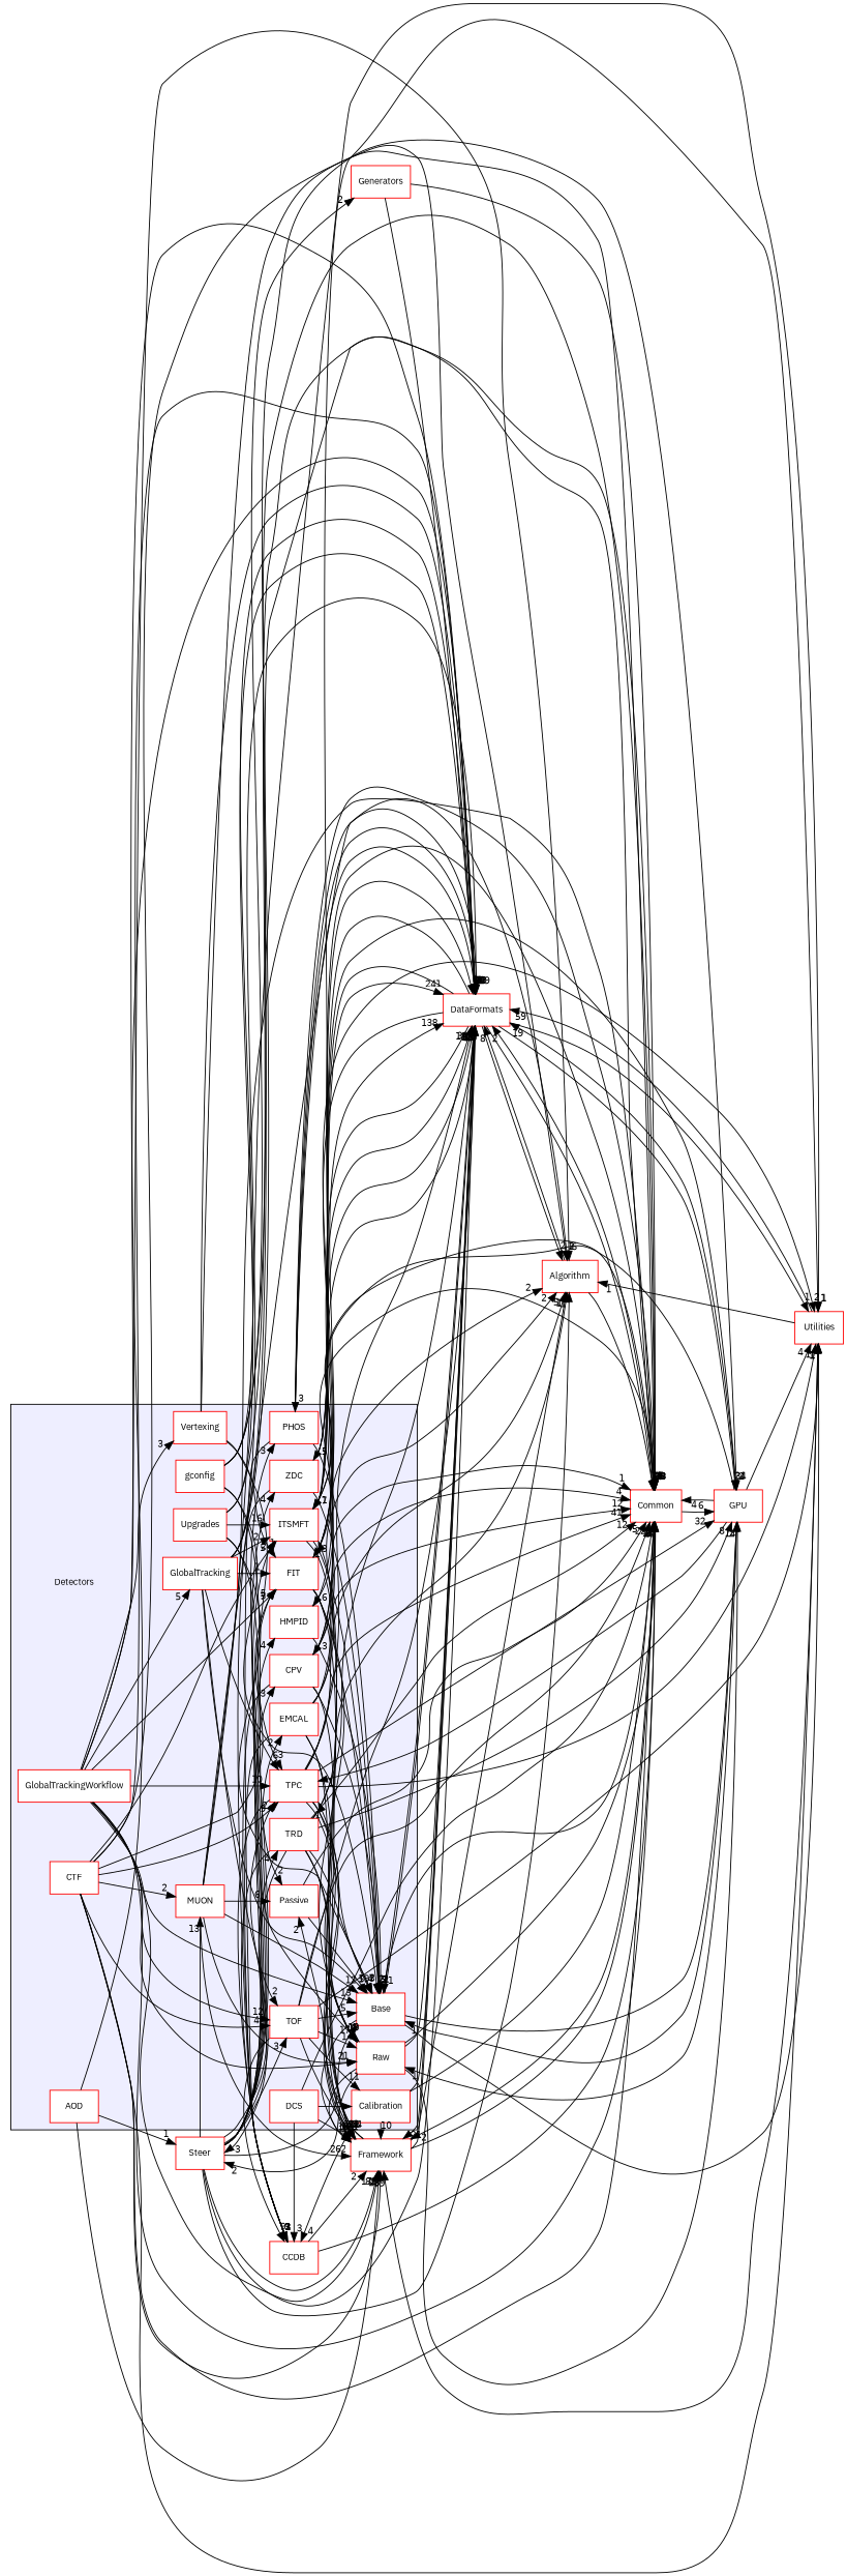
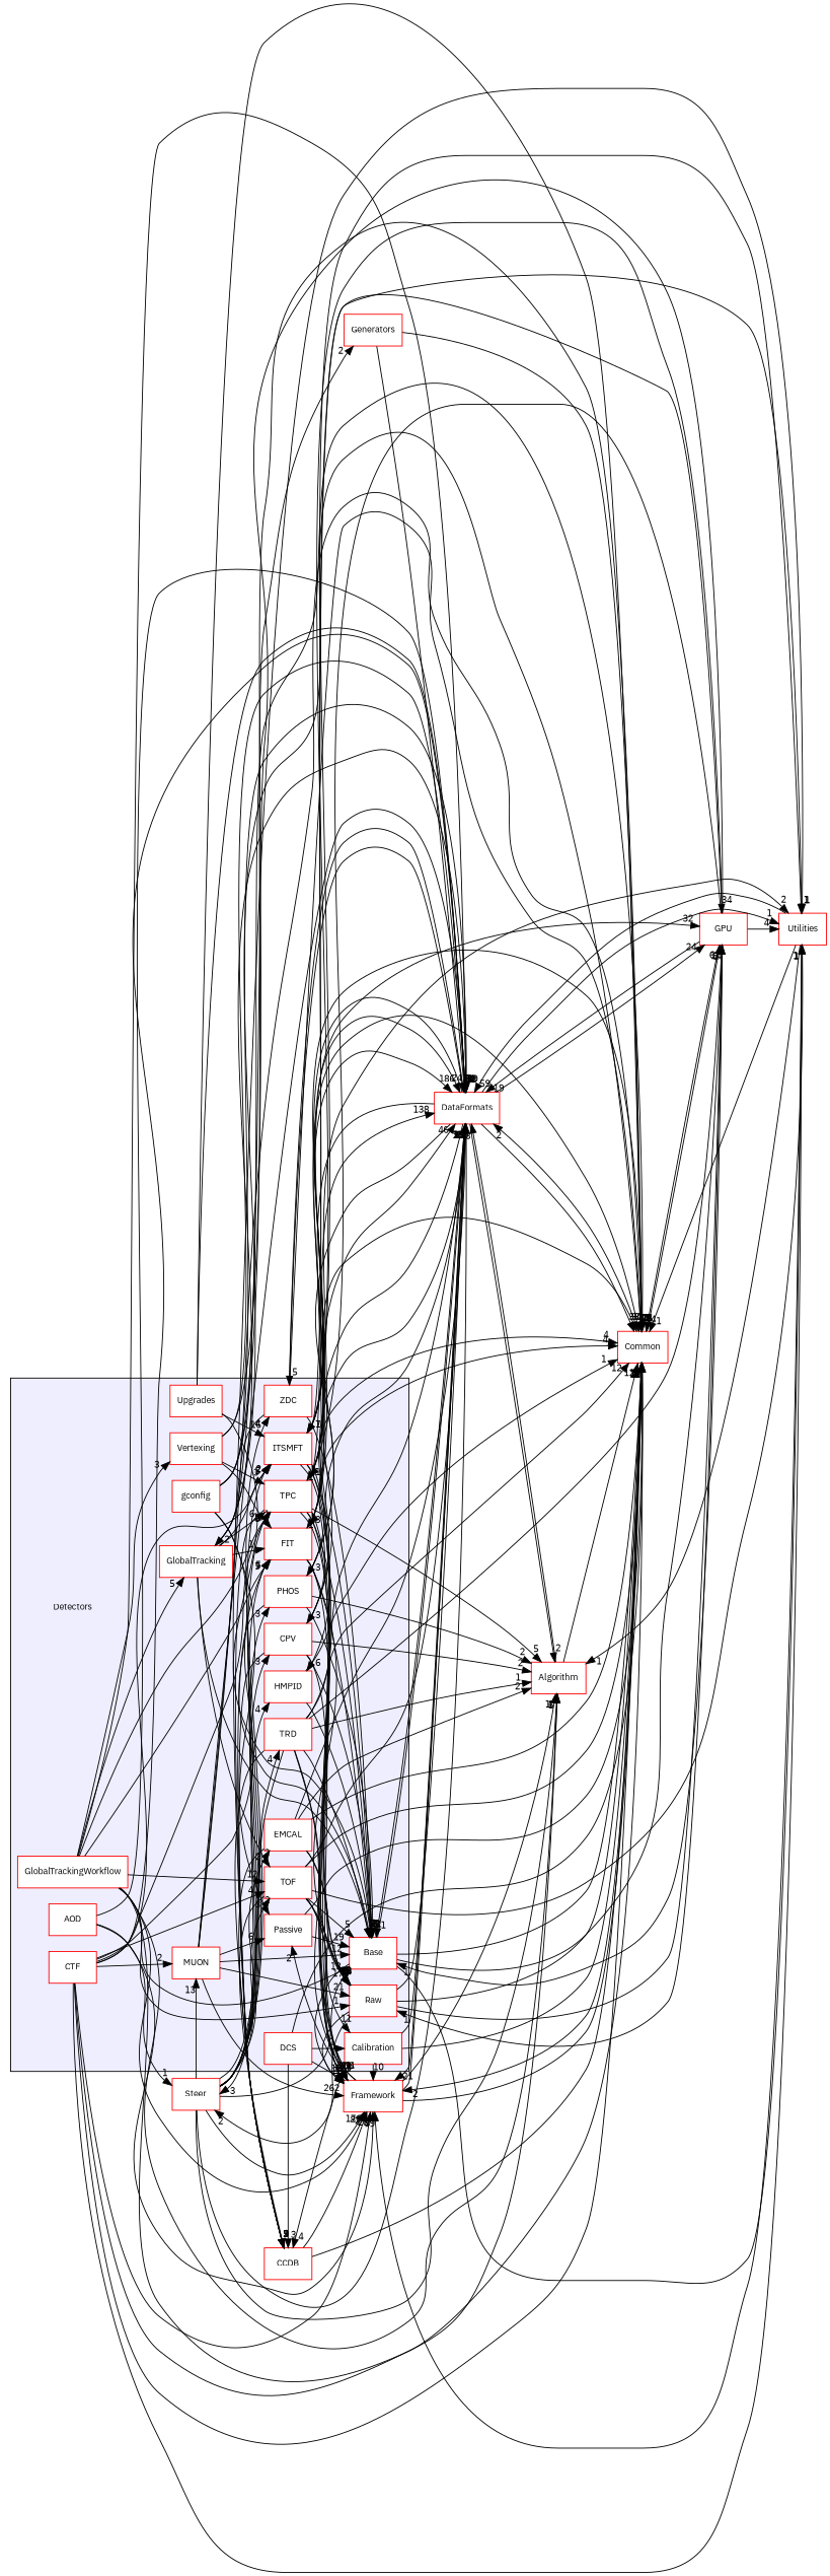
  digraph {
    compound=true
    fontname="IBM Plex Sans"
    rankdir=LR
    node [fontname="IBM Plex Sans" fontsize=10 shape=box color=red fillcolor=white style=filled]
    edge [fontname="IBM Plex Sans" headlabel=1 labeldistance=1.5 labelfontname=Helvetica labelfontsize=10]
    n1 [label=Detectors shape=plaintext color="" fillcolor="" style=""]
    n2 [label=AOD]
    n3 [label=Base]
    n4 [label=Calibration]
    n5 [label=CPV]
    n6 [label=CTF]
    n7 [label=DCS]
    n8 [label=EMCAL]
    n9 [label=FIT]
    n10 [label=gconfig]
    n11 [label=GlobalTracking]
    n12 [label=GlobalTrackingWorkflow]
    n13 [label=HMPID]
    n14 [label=ITSMFT]
    n15 [label=MUON]
    n16 [label=Passive]
    n17 [label=PHOS]
    n18 [label=Raw]
    n19 [label=TOF]
    n20 [label=TPC]
    n21 [label=TRD]
    n22 [label=Upgrades]
    n23 [label=Vertexing]
    n24 [label=ZDC]
    n25 [label=Steer fillcolor="" style=""]
    n26 [label=Framework fillcolor="" style=""]
    n27 [label=DataFormats fillcolor="" style=""]
    n28 [label=Common fillcolor="" style=""]
    n29 [label=Utilities fillcolor="" style=""]
    n30 [label=GPU fillcolor="" style=""]
    n31 [label=CCDB fillcolor="" style=""]
    n32 [label=Algorithm fillcolor="" style=""]
    n33 [label=Generators fillcolor="" style=""]
    subgraph cluster_1 {
      bgcolor="#eeeeff"
      pencolor=black
      n1
      n2
      n3
      n4
      n5
      n6
      n7
      n8
      n9
      n10
      n11
      n12
      n13
      n14
      n15
      n16
      n17
      n18
      n19
      n20
      n21
      n22
      n23
      n24
    }
    n2 -> n25
    n2 -> n26 [headlabel=4]
    n2 -> n27 [headlabel=8]
    n3 -> n26
    n3 -> n27 [headlabel=15]
    n3 -> n28 [headlabel=16]
    n3 -> n29
    n3 -> n30 [headlabel=14]
    n4 -> n26 [headlabel=10]
    n4 -> n27 [headlabel=2]
    n4 -> n28
    n4 -> n31 [headlabel=4]
    n5 -> n3 [headlabel=2]
    n5 -> n26 [headlabel=21]
    n5 -> n27 [headlabel=33]
    n5 -> n28 [headlabel=4]
    n5 -> n31 [headlabel=3]
    n5 -> n32 [headlabel=2]
    n6 -> n9 [headlabel=5]
    n6 -> n14 [headlabel=2]
    n6 -> n15 [headlabel=2]
    n6 -> n19 [headlabel=4]
    n6 -> n20 [headlabel=2]
    n6 -> n26 [headlabel=28]
    n6 -> n27 [headlabel=39]
    n6 -> n28 [headlabel=2]
    n6 -> n29
    n6 -> n32
    n7 -> n4
    n7 -> n26 [headlabel=16]
    n7 -> n28
    n7 -> n31 [headlabel=3]
    n8 -> n18 [headlabel=4]
    n8 -> n26 [headlabel=32]
    n8 -> n27 [headlabel=88]
    n8 -> n28 [headlabel=12]
    n8 -> n31
    n8 -> n32 [headlabel=2]
    n9 -> n3 [headlabel=5]
    n9 -> n18 [headlabel=10]
    n9 -> n26 [headlabel=104]
    n9 -> n27 [headlabel=138]
    n9 -> n28 [headlabel=30]
    n9 -> n29 [headlabel=2]
    n10 -> n3 [headlabel=2]
    n10 -> n16 [headlabel=2]
    n10 -> n27 [headlabel=4]
    n10 -> n28 [headlabel=3]
    n10 -> n33 [headlabel=2]
    n11 -> n3 [headlabel=5]
    n11 -> n9
    n11 -> n14 [headlabel=2]
    n11 -> n19 [headlabel=2]
    n11 -> n20 [headlabel=6]
    n11 -> n27 [headlabel=33]
    n11 -> n28 [headlabel=18]
-   n11 -> n30 [headlabel=2]
+   n30 -> n11 [headlabel=2]
    n12 -> n3 [headlabel=13]
    n12 -> n9 [headlabel=5]
    n12 -> n11 [headlabel=5]
    n12 -> n18
    n12 -> n19 [headlabel=12]
    n12 -> n20 [headlabel=10]
    n12 -> n23 [headlabel=3]
    n12 -> n26 [headlabel=82]
    n12 -> n27 [headlabel=82]
    n12 -> n28 [headlabel=9]
    n12 -> n32 [headlabel=6]
    n13 -> n3 [headlabel=2]
    n13 -> n28
    n14 -> n3 [headlabel=21]
-   n22 -> n18 [headlabel=9]
+   n14 -> n18 [headlabel=9]
    n14 -> n26 [headlabel=111]
    n14 -> n27 [headlabel=241]
    n14 -> n28 [headlabel=76]
    n14 -> n29
    n14 -> n30 [headlabel=34]
    n15 -> n3 [headlabel=12]
    n15 -> n16 [headlabel=6]
    n15 -> n18 [headlabel=21]
    n15 -> n26 [headlabel=262]
    n15 -> n27 [headlabel=119]
    n15 -> n28 [headlabel=23]
    n15 -> n29
    n16 -> n3 [headlabel=19]
    n16 -> n28 [headlabel=5]
    n17 -> n3 [headlabel=2]
    n17 -> n27 [headlabel=46]
    n17 -> n28 [headlabel=4]
    n17 -> n31 [headlabel=5]
    n17 -> n32 [headlabel=2]
    n18 -> n25 [headlabel=2]
    n18 -> n26 [headlabel=25]
    n18 -> n27 [headlabel=15]
    n18 -> n28 [headlabel=10]
    n18 -> n30 [headlabel=2]
    n19 -> n3 [headlabel=5]
    n19 -> n4 [headlabel=11]
    n19 -> n18 [headlabel=14]
    n19 -> n26 [headlabel=106]
    n19 -> n27 [headlabel=77]
    n19 -> n28 [headlabel=22]
    n19 -> n29
    n19 -> n31 [headlabel=9]
    n20 -> n3 [headlabel=4]
    n20 -> n18 [headlabel=15]
    n20 -> n26 [headlabel=105]
    n20 -> n27 [headlabel=186]
    n20 -> n28 [headlabel=41]
    n20 -> n29
    n20 -> n30 [headlabel=32]
    n20 -> n31 [headlabel=2]
    n20 -> n32 [headlabel=5]
    n21 -> n3 [headlabel=7]
    n21 -> n18 [headlabel=4]
    n21 -> n25 [headlabel=3]
    n21 -> n26 [headlabel=41]
    n21 -> n27 [headlabel=93]
    n21 -> n28 [headlabel=12]
    n21 -> n30 [headlabel=8]
    n21 -> n31 [headlabel=3]
    n21 -> n32
    n22 -> n3 [headlabel=8]
    n22 -> n14 [headlabel=16]
    n22 -> n27 [headlabel=8]
    n22 -> n28 [headlabel=4]
    n23 -> n9
    n23 -> n20 [headlabel=3]
    n23 -> n27 [headlabel=24]
    n23 -> n28 [headlabel=7]
    n24 -> n3 [headlabel=3]
    n24 -> n27 [headlabel=8]
    n24 -> n28 [headlabel=4]
    n24 -> n31 [headlabel=2]
    n25 -> n3 [headlabel=17]
    n25 -> n5 [headlabel=3]
    n25 -> n8 [headlabel=2]
    n25 -> n9 [headlabel=7]
    n25 -> n13 [headlabel=4]
    n25 -> n14 [headlabel=5]
    n25 -> n15 [headlabel=13]
    n25 -> n17 [headlabel=3]
    n25 -> n19 [headlabel=3]
    n25 -> n20 [headlabel=9]
    n25 -> n21 [headlabel=4]
    n25 -> n24 [headlabel=4]
    n25 -> n26 [headlabel=176]
    n25 -> n27 [headlabel=160]
    n25 -> n32
    n26 -> n14
    n26 -> n16 [headlabel=2]
    n26 -> n20
    n26 -> n27 [headlabel=73]
    n26 -> n28 [headlabel=8]
    n26 -> n32
    n27 -> n3
    n27 -> n5 [headlabel=3]
    n27 -> n9 [headlabel=3]
    n27 -> n13 [headlabel=6]
    n27 -> n14
    n27 -> n17 [headlabel=3]
    n27 -> n24 [headlabel=5]
    n27 -> n26 [headlabel=21]
    n27 -> n28 [headlabel=38]
    n27 -> n29
    n27 -> n30 [headlabel=24]
    n27 -> n32 [headlabel=2]
    n28 -> n26 [headlabel=2]
    n28 -> n27 [headlabel=2]
    n28 -> n30 [headlabel=6]
    n29 -> n26 [headlabel=99]
    n29 -> n27 [headlabel=59]
+   n29 -> n28
    n29 -> n32
    n30 -> n3
    n30 -> n14 [headlabel=7]
    n30 -> n18
    n30 -> n20
    n30 -> n27 [headlabel=19]
    n30 -> n28 [headlabel=4]
    n30 -> n29 [headlabel=4]
    n31 -> n26 [headlabel=2]
    n31 -> n28 [headlabel=4]
    n32 -> n27 [headlabel=8]
    n32 -> n28 [headlabel=12]
    n33 -> n27
    n33 -> n28 [headlabel=23]
  }
